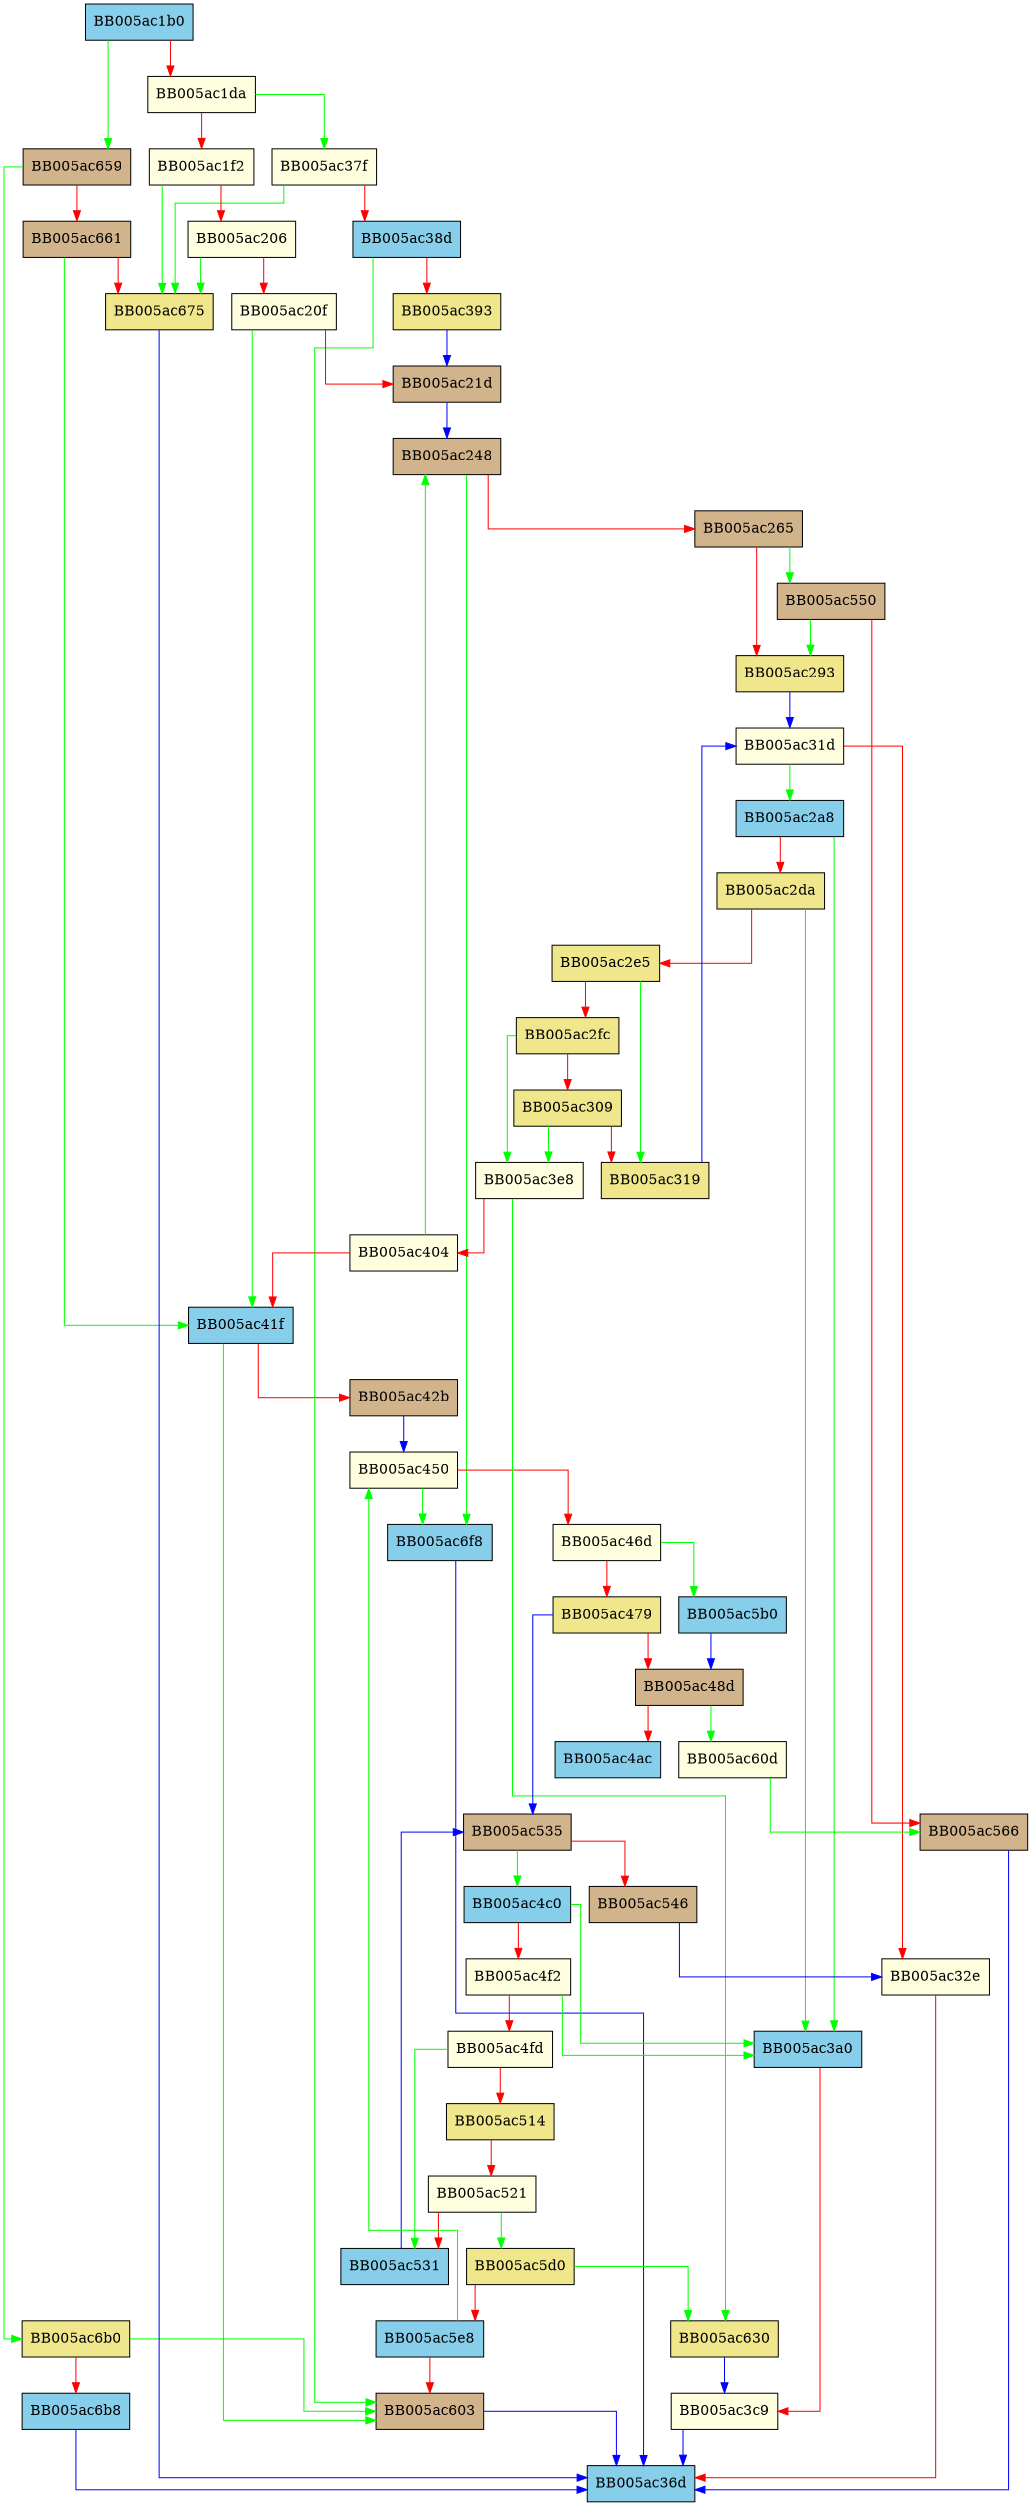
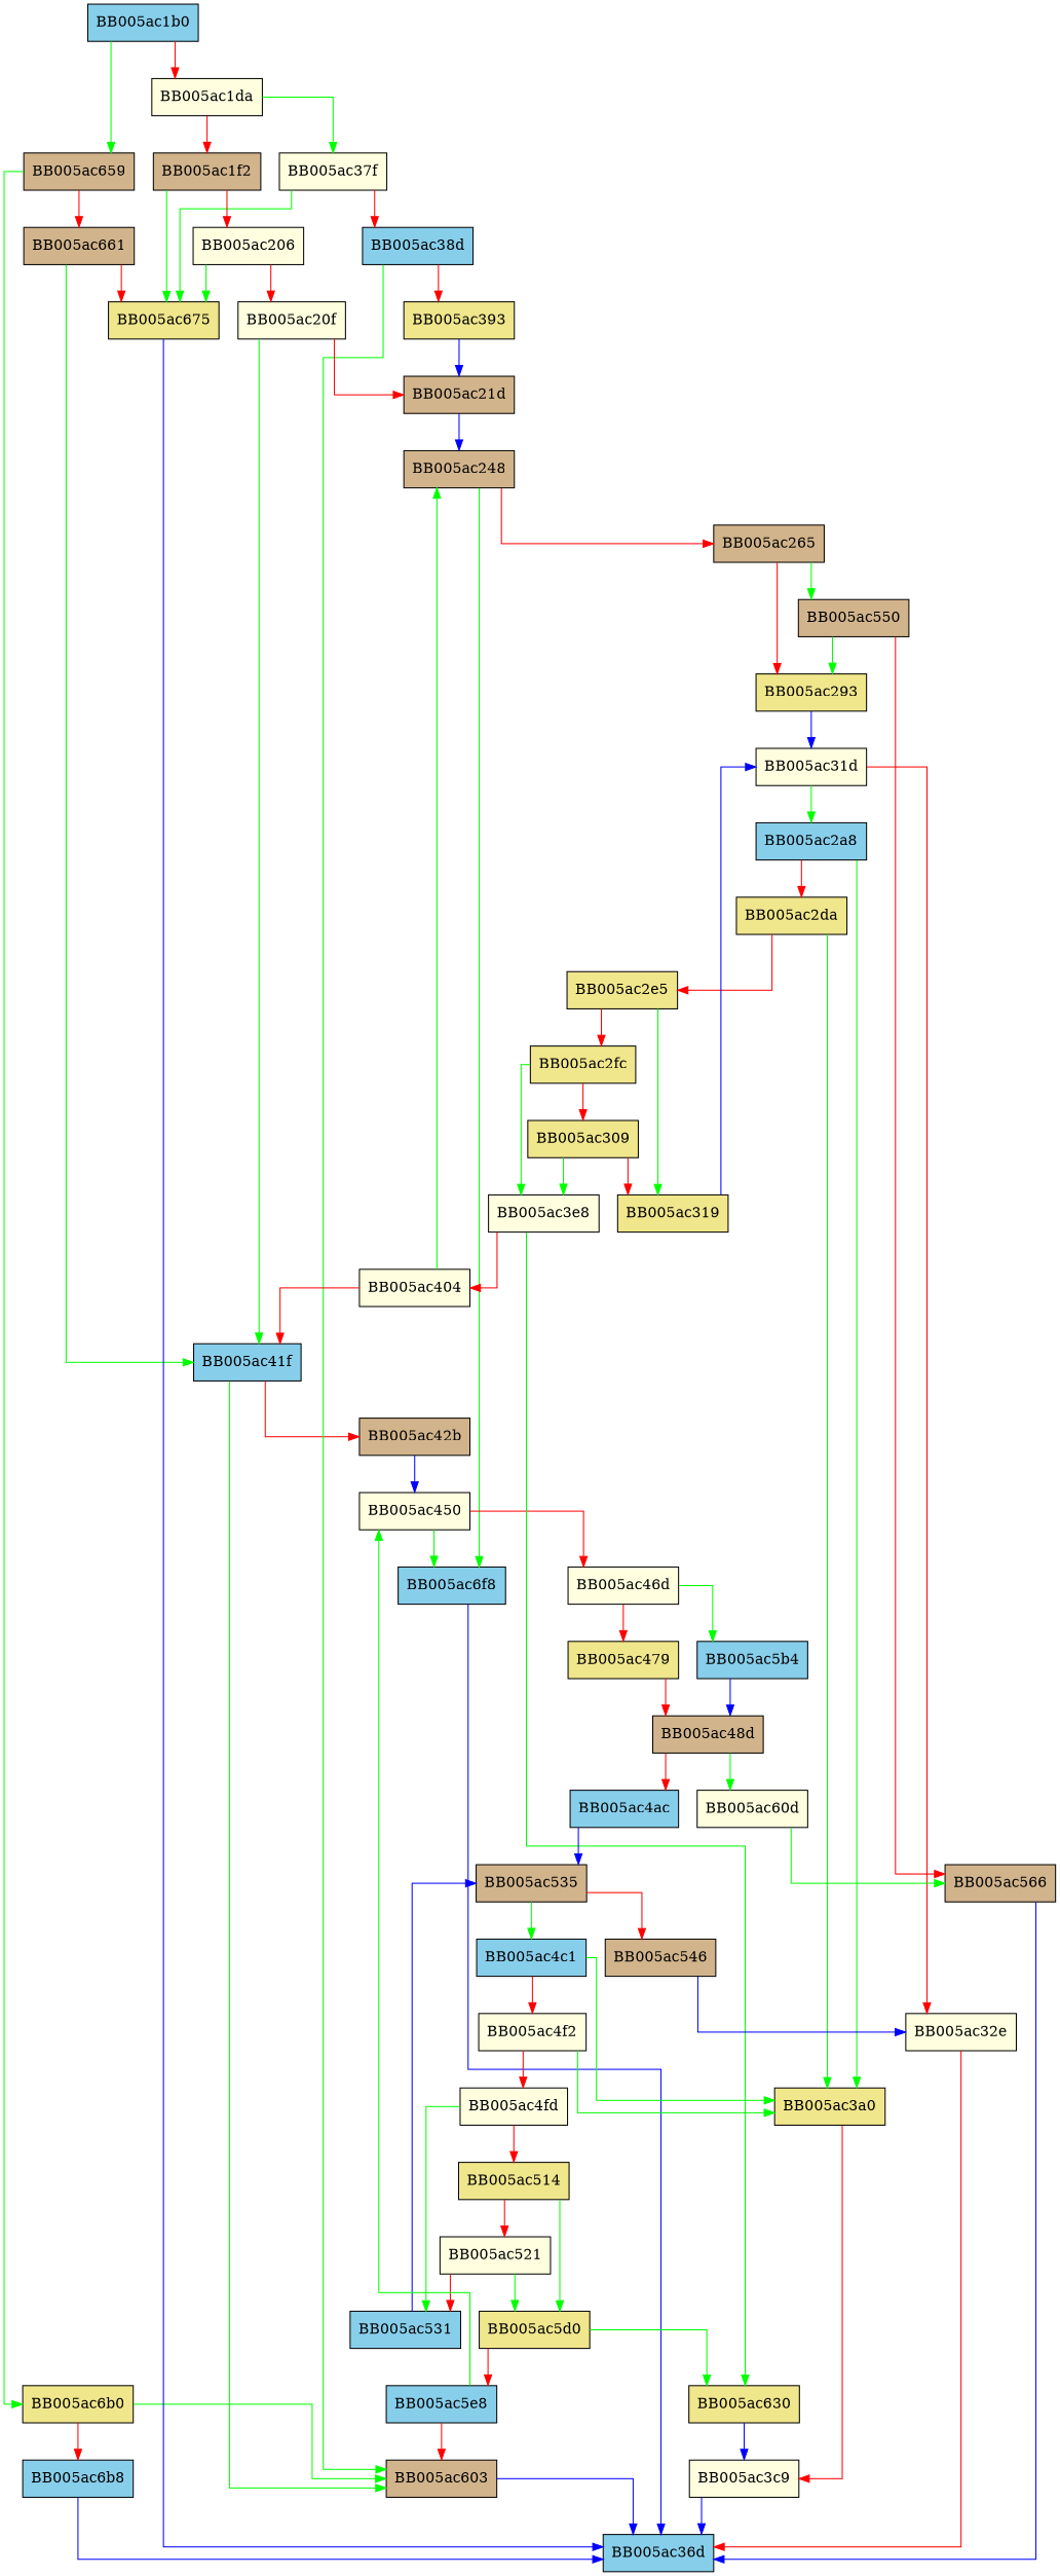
  digraph {
    splines=ortho
    node [fillcolor=lightyellow shape=box style=filled]
    edge [color=red]
    BB005ac1b0 [fillcolor=skyblue]
    BB005ac659 [fillcolor=tan]
    BB005ac1da
    BB005ac6b0 [fillcolor=khaki]
    BB005ac661 [fillcolor=tan]
    BB005ac37f
-   BB005ac1f2
+   BB005ac1f2 [fillcolor=tan]
    BB005ac603 [fillcolor=tan]
    BB005ac6b8 [fillcolor=skyblue]
    BB005ac675 [fillcolor=khaki]
    BB005ac41f [fillcolor=skyblue]
    BB005ac38d [fillcolor=skyblue]
    BB005ac206
    BB005ac36d [fillcolor=skyblue]
    BB005ac393 [fillcolor=khaki]
    BB005ac20f
    BB005ac21d [fillcolor=tan]
    BB005ac42b [fillcolor=tan]
    BB005ac248 [fillcolor=tan]
    BB005ac450
    BB005ac6f8 [fillcolor=skyblue]
    BB005ac265 [fillcolor=tan]
    BB005ac550 [fillcolor=tan]
    BB005ac293 [fillcolor=khaki]
    BB005ac566 [fillcolor=tan]
    BB005ac31d
    BB005ac2a8 [fillcolor=skyblue]
    BB005ac32e
-   BB005ac3a0 [fillcolor=skyblue]
+   BB005ac3a0 [fillcolor=khaki]
    BB005ac2da [fillcolor=khaki]
    BB005ac3c9
    BB005ac2e5 [fillcolor=khaki]
    BB005ac319 [fillcolor=khaki]
    BB005ac2fc [fillcolor=khaki]
    BB005ac3e8
    BB005ac309 [fillcolor=khaki]
    BB005ac630 [fillcolor=khaki]
    BB005ac404
    BB005ac46d
-   BB005ac5b0 [fillcolor=skyblue]
+   BB005ac5b0 [fillcolor=skyblue label=BB005ac5b4]
    BB005ac479 [fillcolor=khaki]
    BB005ac48d [fillcolor=tan]
    BB005ac60d
    BB005ac4ac [fillcolor=skyblue]
    BB005ac535 [fillcolor=tan]
-   BB005ac4c0 [fillcolor=skyblue]
+   BB005ac4c0 [fillcolor=skyblue label=BB005ac4c1]
    BB005ac546 [fillcolor=tan]
    BB005ac4f2
    BB005ac4fd
    BB005ac531 [fillcolor=skyblue]
    BB005ac514 [fillcolor=khaki]
    BB005ac5d0 [fillcolor=khaki]
    BB005ac521
    BB005ac5e8 [fillcolor=skyblue]
    BB005ac1b0 -> BB005ac659 [color=green]
    BB005ac1b0 -> BB005ac1da
    BB005ac659 -> BB005ac6b0 [color=green]
    BB005ac659 -> BB005ac661
    BB005ac1da -> BB005ac37f [color=green]
    BB005ac1da -> BB005ac1f2
    BB005ac6b0 -> BB005ac603 [color=green]
    BB005ac6b0 -> BB005ac6b8
    BB005ac661 -> BB005ac675
    BB005ac661 -> BB005ac41f [color=green]
    BB005ac37f -> BB005ac675 [color=green]
    BB005ac37f -> BB005ac38d
    BB005ac1f2 -> BB005ac675 [color=green]
    BB005ac1f2 -> BB005ac206
    BB005ac603 -> BB005ac36d [color=blue]
    BB005ac6b8 -> BB005ac36d [color=blue]
    BB005ac675 -> BB005ac36d [color=blue]
    BB005ac41f -> BB005ac603 [color=green]
    BB005ac41f -> BB005ac42b
    BB005ac38d -> BB005ac603 [color=green]
    BB005ac38d -> BB005ac393
    BB005ac206 -> BB005ac675 [color=green]
    BB005ac206 -> BB005ac20f
    BB005ac393 -> BB005ac21d [color=blue]
    BB005ac20f -> BB005ac41f [color=green]
    BB005ac20f -> BB005ac21d
    BB005ac21d -> BB005ac248 [color=blue]
    BB005ac42b -> BB005ac450 [color=blue]
    BB005ac248 -> BB005ac6f8 [color=green]
    BB005ac248 -> BB005ac265
    BB005ac450 -> BB005ac6f8 [color=green]
    BB005ac450 -> BB005ac46d
    BB005ac6f8 -> BB005ac36d [color=blue]
    BB005ac265 -> BB005ac550 [color=green]
    BB005ac265 -> BB005ac293
    BB005ac550 -> BB005ac293 [color=green]
    BB005ac550 -> BB005ac566
    BB005ac293 -> BB005ac31d [color=blue]
    BB005ac566 -> BB005ac36d [color=blue]
    BB005ac31d -> BB005ac2a8 [color=green]
    BB005ac31d -> BB005ac32e
    BB005ac2a8 -> BB005ac3a0 [color=green]
    BB005ac2a8 -> BB005ac2da
    BB005ac32e -> BB005ac36d
    BB005ac3a0 -> BB005ac3c9
    BB005ac2da -> BB005ac3a0 [color=green]
    BB005ac2da -> BB005ac2e5
    BB005ac3c9 -> BB005ac36d [color=blue]
    BB005ac2e5 -> BB005ac319 [color=green]
    BB005ac2e5 -> BB005ac2fc
    BB005ac319 -> BB005ac31d [color=blue]
    BB005ac2fc -> BB005ac3e8 [color=green]
    BB005ac2fc -> BB005ac309
    BB005ac3e8 -> BB005ac630 [color=green]
    BB005ac3e8 -> BB005ac404
    BB005ac309 -> BB005ac319
    BB005ac309 -> BB005ac3e8 [color=green]
    BB005ac630 -> BB005ac3c9 [color=blue]
    BB005ac404 -> BB005ac41f
    BB005ac404 -> BB005ac248 [color=green]
    BB005ac46d -> BB005ac5b0 [color=green]
    BB005ac46d -> BB005ac479
    BB005ac5b0 -> BB005ac48d [color=blue]
    BB005ac479 -> BB005ac48d
    BB005ac48d -> BB005ac60d [color=green]
    BB005ac48d -> BB005ac4ac
    BB005ac60d -> BB005ac566 [color=green]
-   BB005ac479 -> BB005ac535 [color=blue]
+   BB005ac4ac -> BB005ac535 [color=blue]
    BB005ac535 -> BB005ac4c0 [color=green]
    BB005ac535 -> BB005ac546
    BB005ac4c0 -> BB005ac3a0 [color=green]
    BB005ac4c0 -> BB005ac4f2
    BB005ac546 -> BB005ac32e [color=blue]
    BB005ac4f2 -> BB005ac3a0 [color=green]
    BB005ac4f2 -> BB005ac4fd
    BB005ac4fd -> BB005ac531 [color=green]
    BB005ac4fd -> BB005ac514
    BB005ac531 -> BB005ac535 [color=blue]
+   BB005ac514 -> BB005ac5d0 [color=green]
    BB005ac514 -> BB005ac521
    BB005ac5d0 -> BB005ac630 [color=green]
    BB005ac5d0 -> BB005ac5e8
    BB005ac521 -> BB005ac531
    BB005ac521 -> BB005ac5d0 [color=green]
    BB005ac5e8 -> BB005ac603
    BB005ac5e8 -> BB005ac450 [color=green]
  }
